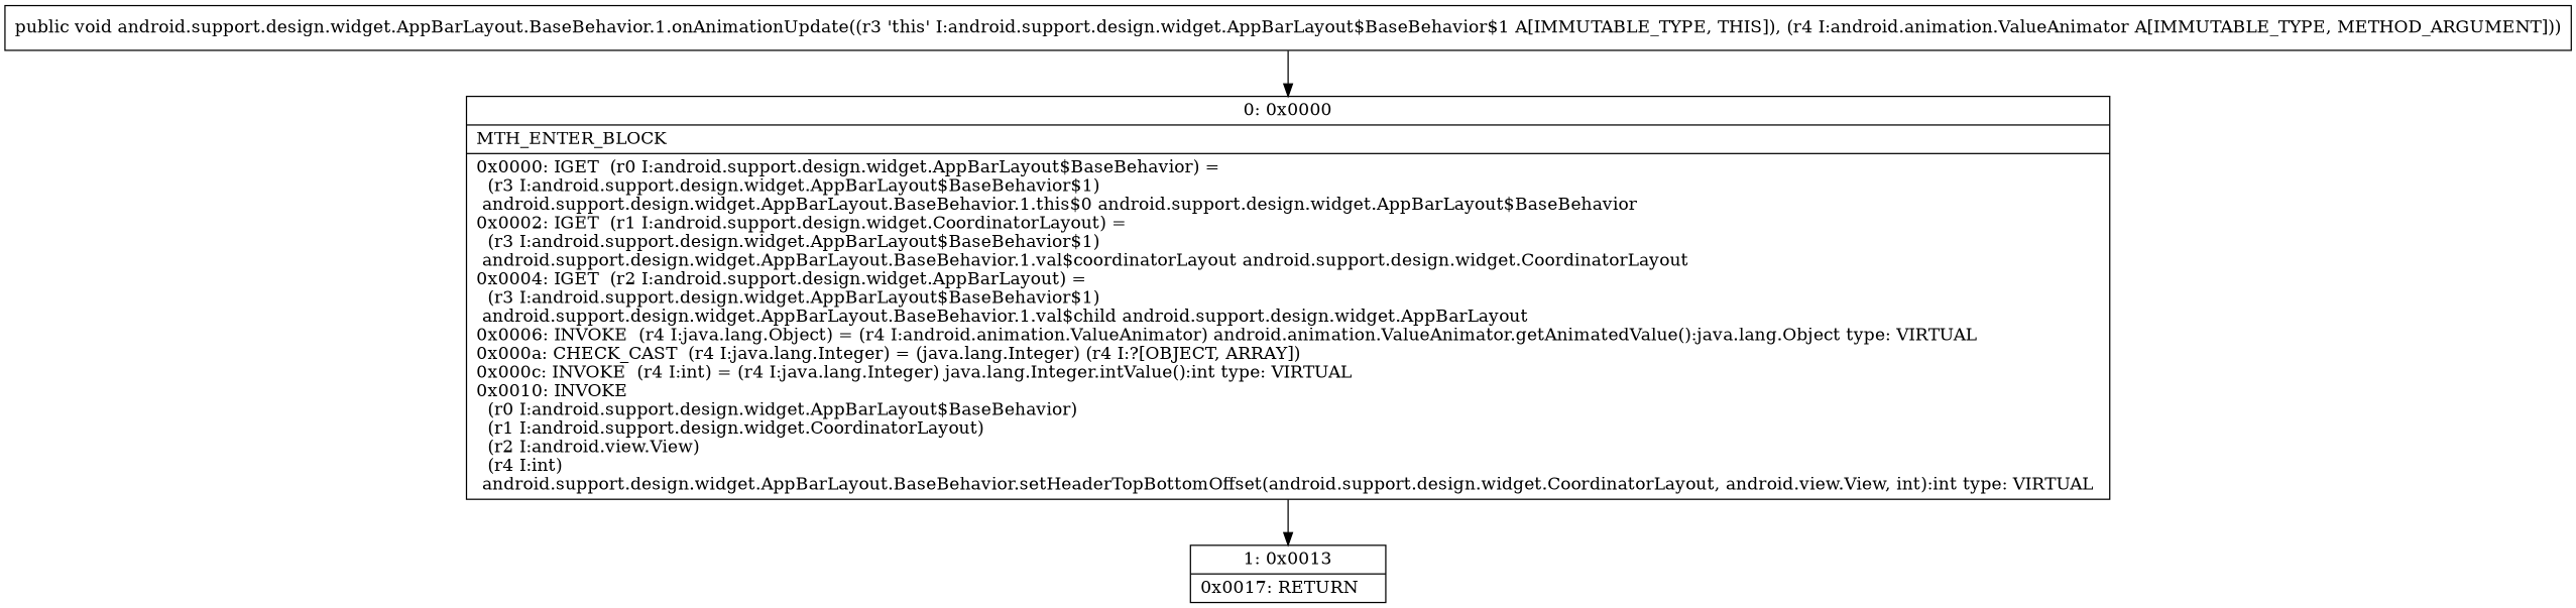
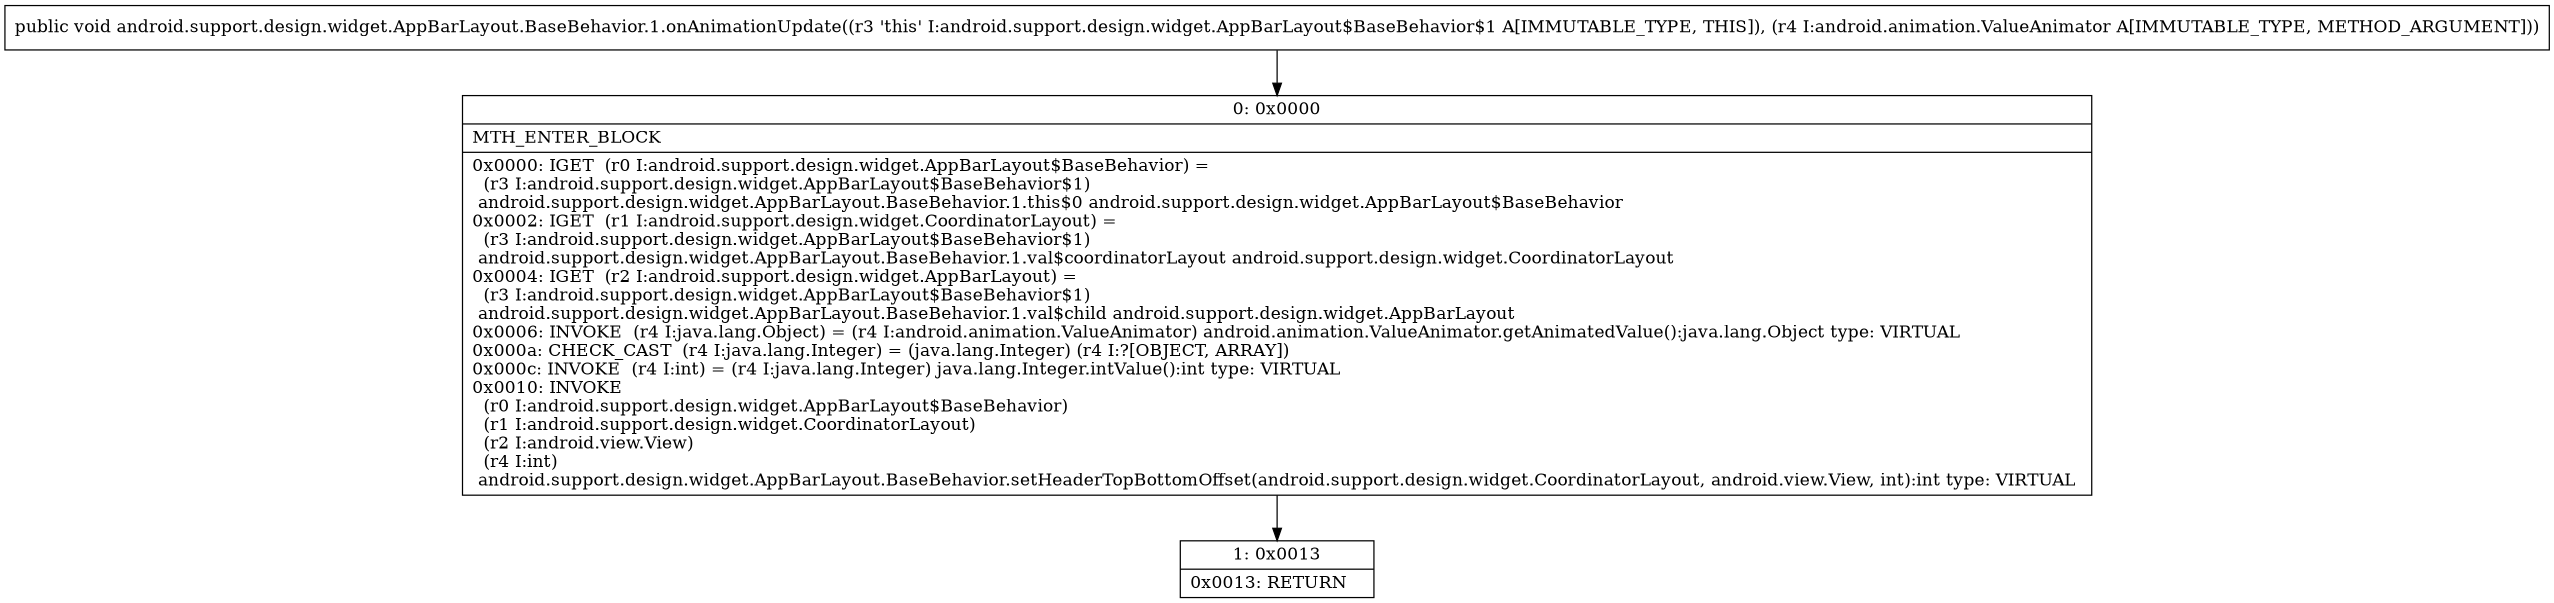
  digraph {
    node [shape=record]
    n1 [label="{0\:\ 0x0000|MTH_ENTER_BLOCK\l|0x0000: IGET  (r0 I:android.support.design.widget.AppBarLayout$BaseBehavior) = \l  (r3 I:android.support.design.widget.AppBarLayout$BaseBehavior$1)\l android.support.design.widget.AppBarLayout.BaseBehavior.1.this$0 android.support.design.widget.AppBarLayout$BaseBehavior \l0x0002: IGET  (r1 I:android.support.design.widget.CoordinatorLayout) = \l  (r3 I:android.support.design.widget.AppBarLayout$BaseBehavior$1)\l android.support.design.widget.AppBarLayout.BaseBehavior.1.val$coordinatorLayout android.support.design.widget.CoordinatorLayout \l0x0004: IGET  (r2 I:android.support.design.widget.AppBarLayout) = \l  (r3 I:android.support.design.widget.AppBarLayout$BaseBehavior$1)\l android.support.design.widget.AppBarLayout.BaseBehavior.1.val$child android.support.design.widget.AppBarLayout \l0x0006: INVOKE  (r4 I:java.lang.Object) = (r4 I:android.animation.ValueAnimator) android.animation.ValueAnimator.getAnimatedValue():java.lang.Object type: VIRTUAL \l0x000a: CHECK_CAST  (r4 I:java.lang.Integer) = (java.lang.Integer) (r4 I:?[OBJECT, ARRAY]) \l0x000c: INVOKE  (r4 I:int) = (r4 I:java.lang.Integer) java.lang.Integer.intValue():int type: VIRTUAL \l0x0010: INVOKE  \l  (r0 I:android.support.design.widget.AppBarLayout$BaseBehavior)\l  (r1 I:android.support.design.widget.CoordinatorLayout)\l  (r2 I:android.view.View)\l  (r4 I:int)\l android.support.design.widget.AppBarLayout.BaseBehavior.setHeaderTopBottomOffset(android.support.design.widget.CoordinatorLayout, android.view.View, int):int type: VIRTUAL \l}"]
-   n2 [label="{1\:\ 0x0013|0x0017: RETURN   \l}"]
+   n2 [label="{1\:\ 0x0013|0x0013: RETURN   \l}"]
    n3 [label="{public void android.support.design.widget.AppBarLayout.BaseBehavior.1.onAnimationUpdate((r3 'this' I:android.support.design.widget.AppBarLayout$BaseBehavior$1 A[IMMUTABLE_TYPE, THIS]), (r4 I:android.animation.ValueAnimator A[IMMUTABLE_TYPE, METHOD_ARGUMENT])) }"]
    n1 -> n2
    n3 -> n1
  }
